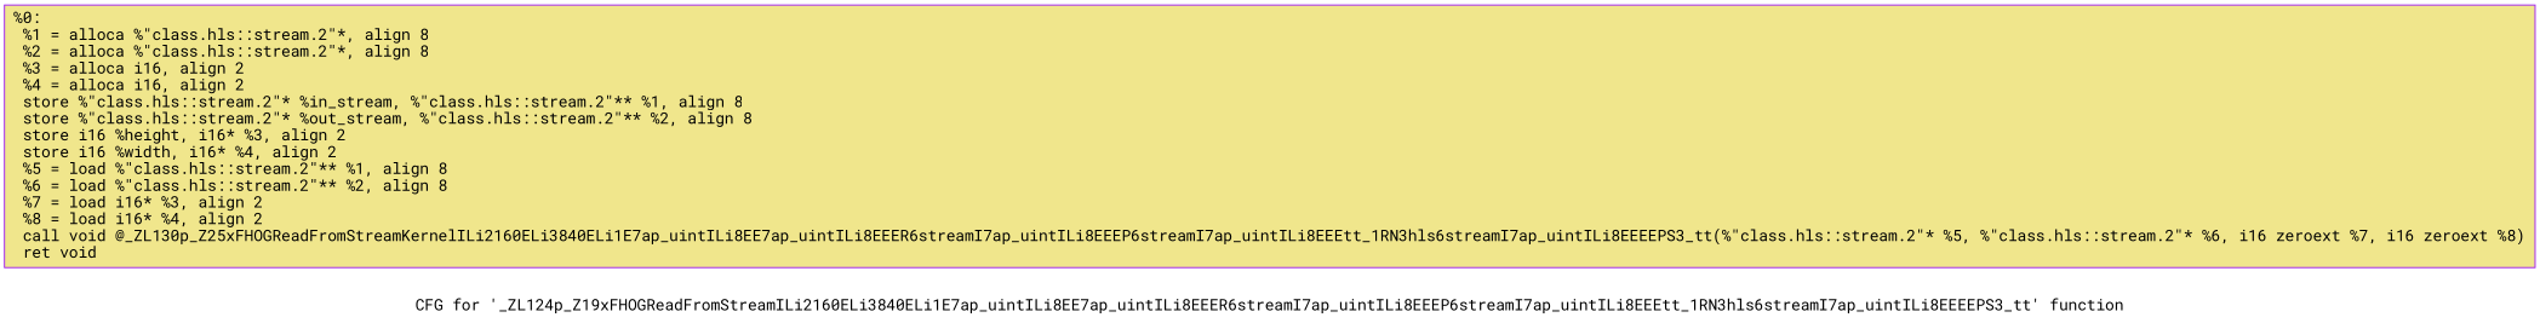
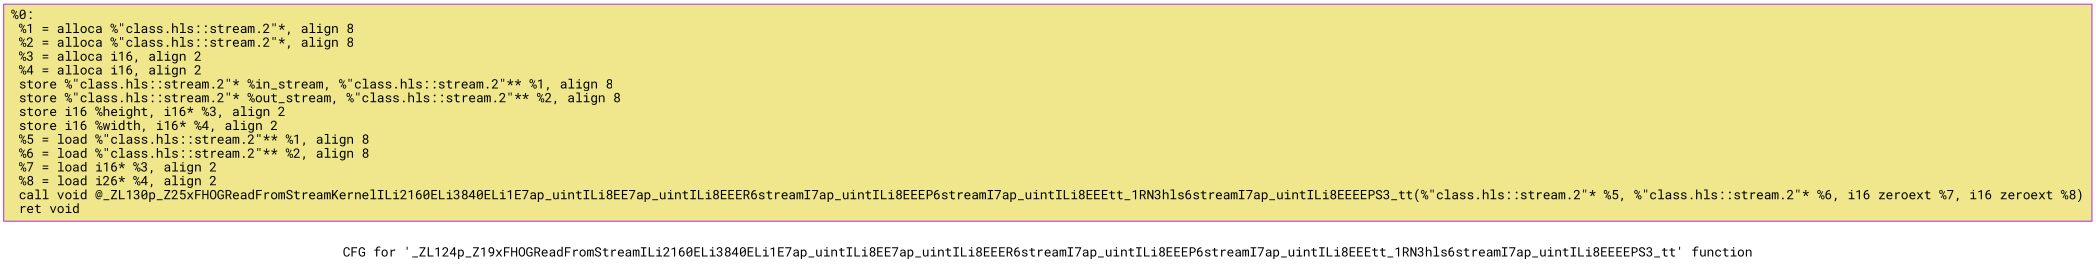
  digraph {
    label="CFG for '_ZL124p_Z19xFHOGReadFromStreamILi2160ELi3840ELi1E7ap_uintILi8EE7ap_uintILi8EEER6streamI7ap_uintILi8EEEP6streamI7ap_uintILi8EEEtt_1RN3hls6streamI7ap_uintILi8EEEEPS3_tt' function"
    fontname="Roboto Mono"
-   n1 [label="{%0:\l  %1 = alloca %\"class.hls::stream.2\"*, align 8\l  %2 = alloca %\"class.hls::stream.2\"*, align 8\l  %3 = alloca i16, align 2\l  %4 = alloca i16, align 2\l  store %\"class.hls::stream.2\"* %in_stream, %\"class.hls::stream.2\"** %1, align 8\l  store %\"class.hls::stream.2\"* %out_stream, %\"class.hls::stream.2\"** %2, align 8\l  store i16 %height, i16* %3, align 2\l  store i16 %width, i16* %4, align 2\l  %5 = load %\"class.hls::stream.2\"** %1, align 8\l  %6 = load %\"class.hls::stream.2\"** %2, align 8\l  %7 = load i16* %3, align 2\l  %8 = load i16* %4, align 2\l  call void @_ZL130p_Z25xFHOGReadFromStreamKernelILi2160ELi3840ELi1E7ap_uintILi8EE7ap_uintILi8EEER6streamI7ap_uintILi8EEEP6streamI7ap_uintILi8EEEtt_1RN3hls6streamI7ap_uintILi8EEEEPS3_tt(%\"class.hls::stream.2\"* %5, %\"class.hls::stream.2\"* %6, i16 zeroext %7, i16 zeroext %8)\l  ret void\l}" shape=record style=filled fillcolor=khaki color=purple fontname="Roboto Mono"]
+   n1 [label="{%0:\l  %1 = alloca %\"class.hls::stream.2\"*, align 8\l  %2 = alloca %\"class.hls::stream.2\"*, align 8\l  %3 = alloca i16, align 2\l  %4 = alloca i16, align 2\l  store %\"class.hls::stream.2\"* %in_stream, %\"class.hls::stream.2\"** %1, align 8\l  store %\"class.hls::stream.2\"* %out_stream, %\"class.hls::stream.2\"** %2, align 8\l  store i16 %height, i16* %3, align 2\l  store i16 %width, i16* %4, align 2\l  %5 = load %\"class.hls::stream.2\"** %1, align 8\l  %6 = load %\"class.hls::stream.2\"** %2, align 8\l  %7 = load i16* %3, align 2\l  %8 = load i26* %4, align 2\l  call void @_ZL130p_Z25xFHOGReadFromStreamKernelILi2160ELi3840ELi1E7ap_uintILi8EE7ap_uintILi8EEER6streamI7ap_uintILi8EEEP6streamI7ap_uintILi8EEEtt_1RN3hls6streamI7ap_uintILi8EEEEPS3_tt(%\"class.hls::stream.2\"* %5, %\"class.hls::stream.2\"* %6, i16 zeroext %7, i16 zeroext %8)\l  ret void\l}" shape=record style=filled fillcolor=khaki color=purple fontname="Roboto Mono"]
  }
